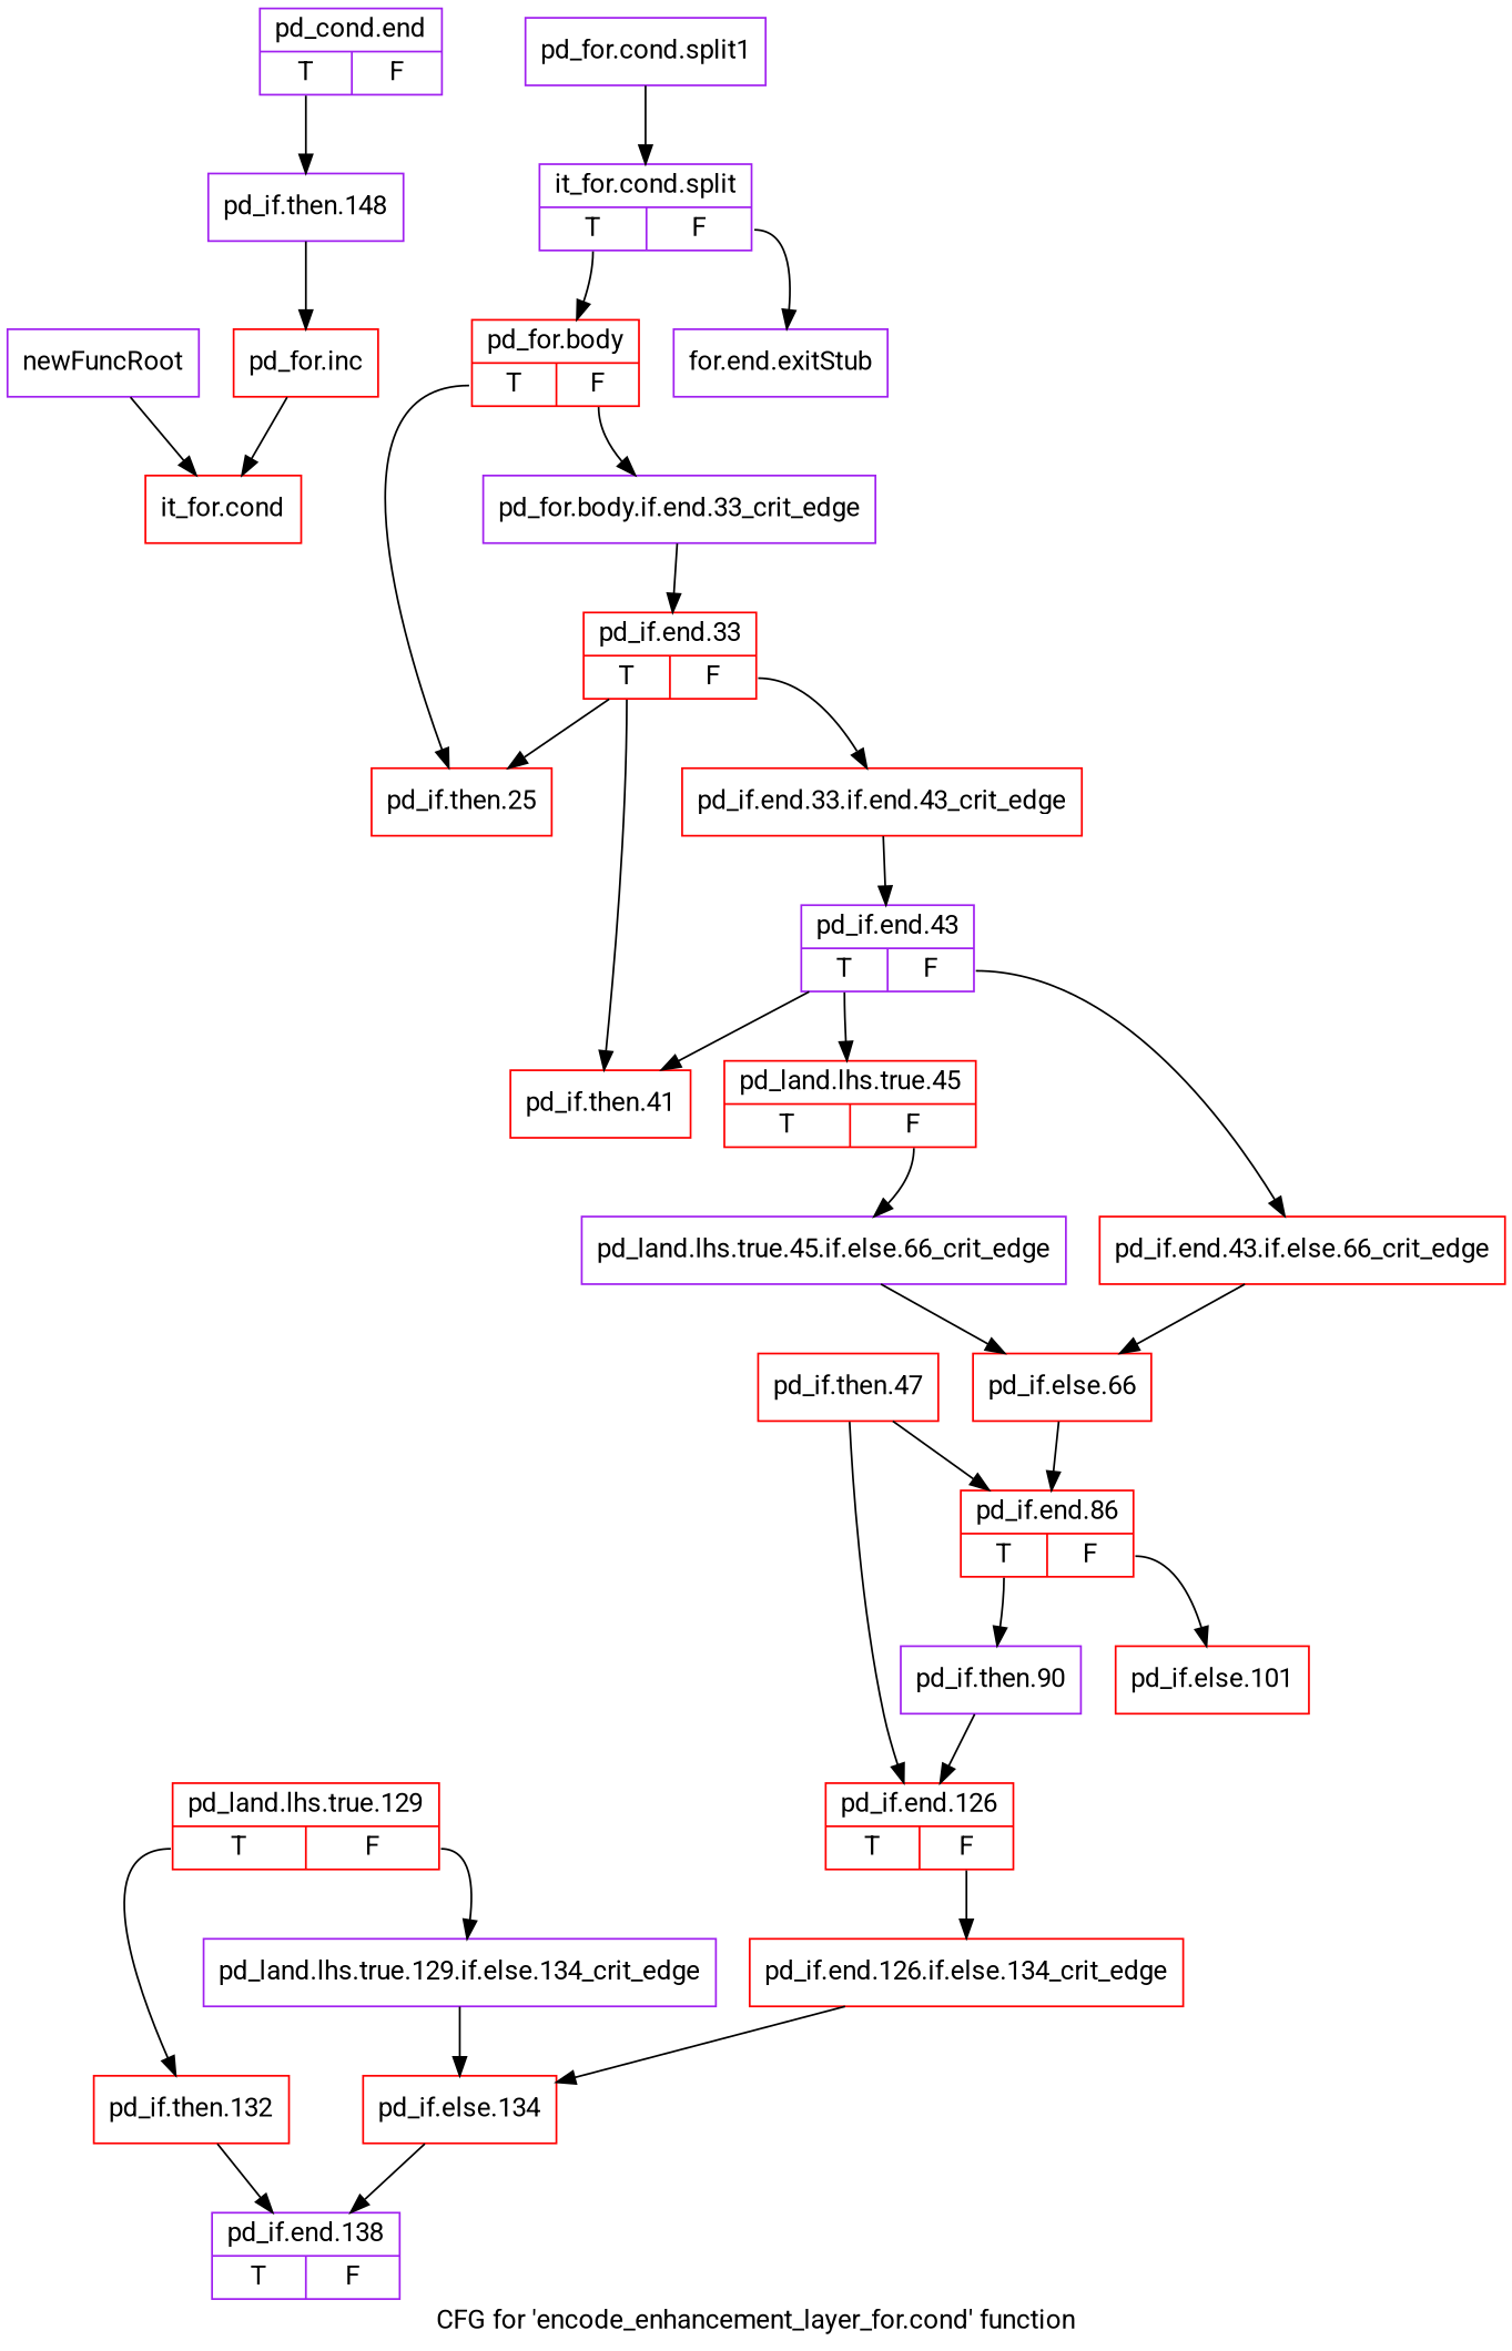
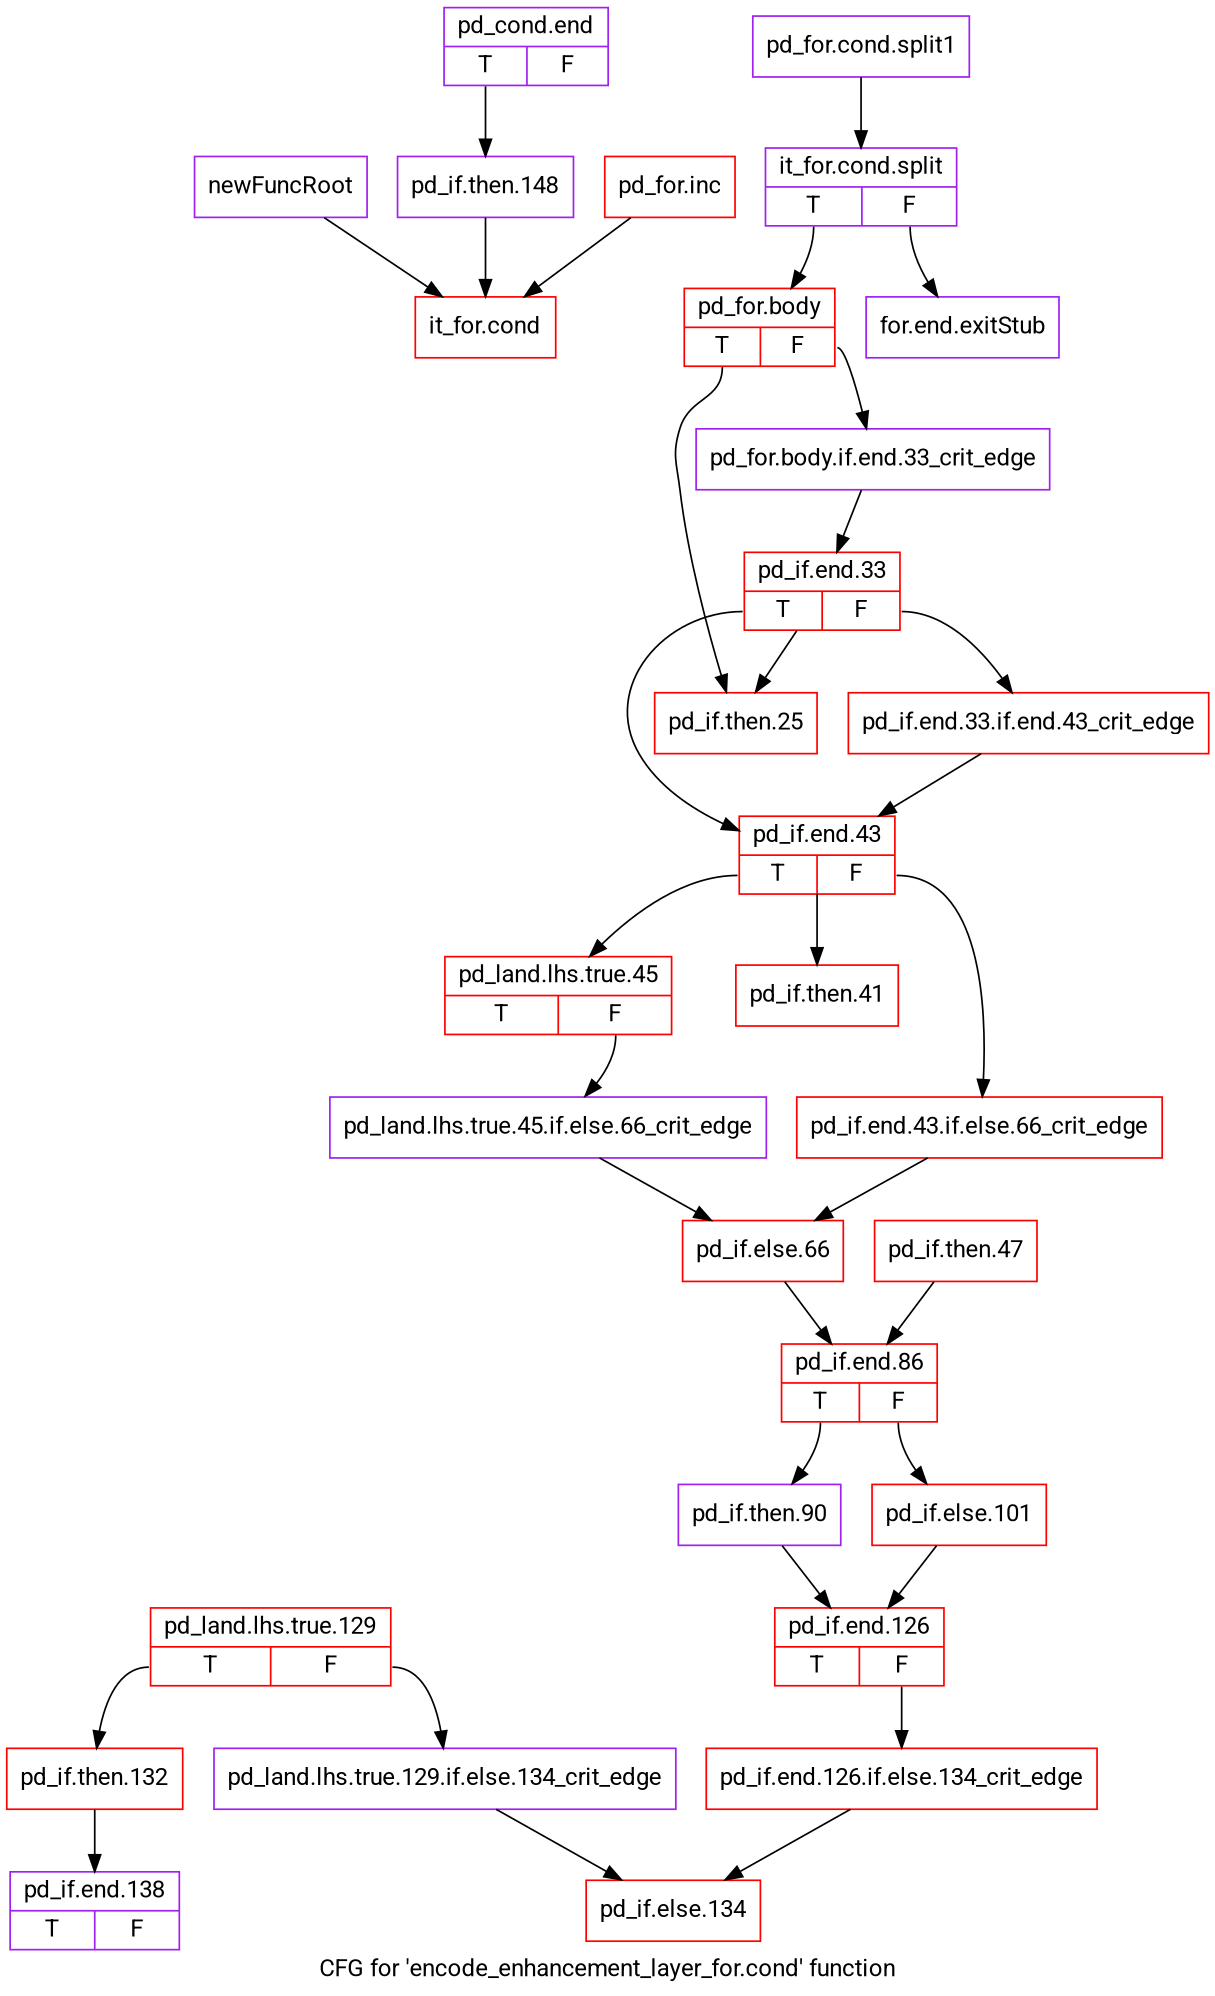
  digraph {
    fontname=Roboto
    label="CFG for 'encode_enhancement_layer_for.cond' function"
    node [color=red fontname=Roboto shape=record]
    edge [fontname=Roboto]
    n1 [color=purple label="{newFuncRoot}"]
    n2 [label="{it_for.cond}"]
    n3 [color=purple label="{pd_for.cond.split1}"]
    n4 [color=purple label="{it_for.cond.split|{<s0>T|<s1>F}}"]
    n5 [color=purple label="{for.end.exitStub}"]
    n6 [label="{pd_for.body|{<s0>T|<s1>F}}"]
    n7 [label="{pd_if.then.25}"]
    n8 [color=purple label="{pd_for.body.if.end.33_crit_edge}"]
    n9 [label="{pd_if.end.33|{<s0>T|<s1>F}}"]
    n10 [label="{pd_if.then.41}"]
    n11 [label="{pd_if.end.33.if.end.43_crit_edge}"]
-   n12 [color=purple label="{pd_if.end.43|{<s0>T|<s1>F}}"]
+   n12 [label="{pd_if.end.43|{<s0>T|<s1>F}}"]
    n13 [label="{pd_land.lhs.true.45|{<s0>T|<s1>F}}"]
    n14 [label="{pd_if.end.43.if.else.66_crit_edge}"]
    n15 [color=purple label="{pd_land.lhs.true.45.if.else.66_crit_edge}"]
    n16 [label="{pd_if.else.66}"]
    n17 [label="{pd_if.then.47}"]
    n18 [label="{pd_if.end.86|{<s0>T|<s1>F}}"]
    n19 [color=purple label="{pd_if.then.90}"]
    n20 [label="{pd_if.else.101}"]
    n21 [label="{pd_if.end.126|{<s0>T|<s1>F}}"]
    n22 [label="{pd_if.end.126.if.else.134_crit_edge}"]
    n23 [label="{pd_land.lhs.true.129|{<s0>T|<s1>F}}"]
    n24 [label="{pd_if.then.132}"]
    n25 [color=purple label="{pd_land.lhs.true.129.if.else.134_crit_edge}"]
    n26 [label="{pd_if.else.134}"]
    n27 [color=purple label="{pd_if.end.138|{<s0>T|<s1>F}}"]
    n28 [color=purple label="{pd_cond.end|{<s0>T|<s1>F}}"]
    n29 [color=purple label="{pd_if.then.148}"]
    n30 [label="{pd_for.inc}"]
    n1 -> n2
    n3 -> n4
    n4 -> n5 [tailport=s1]
    n4 -> n6 [tailport=s0]
    n6 -> n7 [tailport=s0]
    n6 -> n8 [tailport=s1]
    n8 -> n9
    n9 -> n7
-   n9 -> n10 [tailport=s0]
+   n9 -> n12 [tailport=s0]
    n9 -> n11 [tailport=s1]
    n11 -> n12
    n12 -> n10
    n12 -> n13 [tailport=s0]
    n12 -> n14 [tailport=s1]
    n13 -> n15 [tailport=s1]
    n14 -> n16
    n15 -> n16
    n16 -> n18
    n17 -> n18
    n18 -> n19 [tailport=s0]
    n18 -> n20 [tailport=s1]
    n19 -> n21
-   n17 -> n21
+   n20 -> n21
    n21 -> n22 [tailport=s1]
    n22 -> n26
    n23 -> n24 [tailport=s0]
    n23 -> n25 [tailport=s1]
    n24 -> n27
    n25 -> n26
-   n26 -> n27
    n28 -> n29 [tailport=s0]
-   n29 -> n30
+   n29 -> n2
    n30 -> n2
  }
